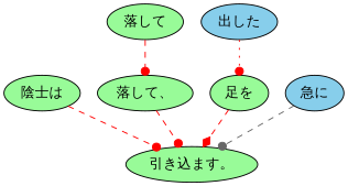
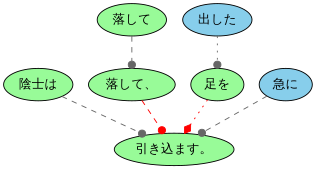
  digraph {
    fontname="JetBrains Mono"
    node [fillcolor=palegreen fontname="JetBrains Mono" style=filled]
    edge [arrowhead=dot color=red fontname="JetBrains Mono" style=dashed]
    n1 [label="陰士は"]
    n2 [label="引き込ます。"]
    n3 [label="落して"]
    n4 [label="落して、"]
    n5 [fillcolor=skyblue label="出した"]
    n6 [label="足を"]
    n7 [fillcolor=skyblue label="急に"]
-   n1 -> n2
-   n3 -> n4
+   n1 -> n2 [color=gray40]
+   n3 -> n4 [color=gray40]
    n4 -> n2
-   n5 -> n6 [style=dotted]
-   n6 -> n2 [arrowhead=diamond]
+   n5 -> n6 [color=gray40 style=dotted]
+   n6 -> n2 [arrowhead=diamond style=dotted]
    n7 -> n2 [color=gray40]
  }
